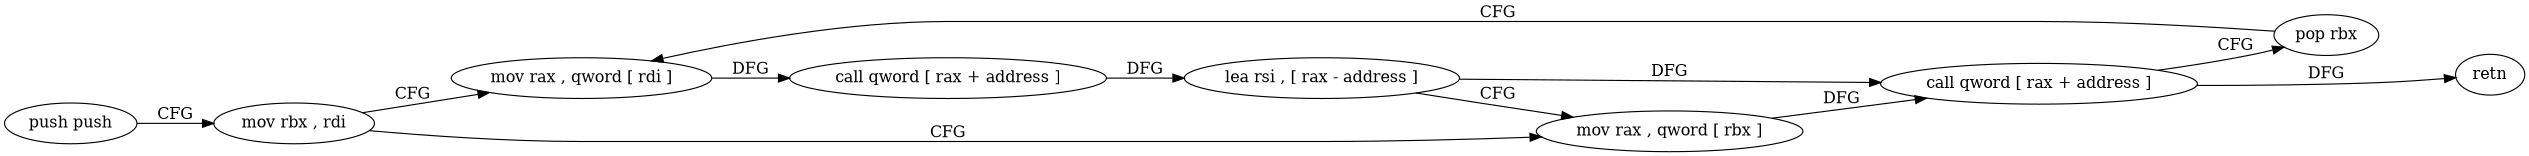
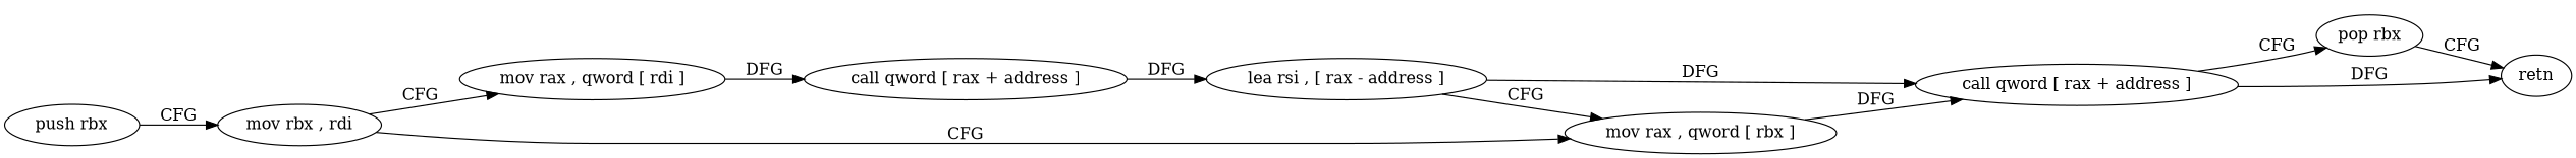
  digraph {
    rankdir=LR
-   n1 [label="push push"]
+   n1 [label="push rbx"]
    n2 [label="mov rbx , rdi"]
    n3 [label="mov rax , qword [ rdi ]"]
    n4 [label="mov rax , qword [ rbx ]"]
    n5 [label="call qword [ rax + address ]"]
    n6 [label="call qword [ rax + address ]"]
    n7 [label="lea rsi , [ rax - address ]"]
    n8 [label="pop rbx"]
    n9 [label=retn]
    n1 -> n2 [label=CFG]
    n2 -> n3 [label=CFG]
    n2 -> n4 [label=CFG]
    n3 -> n5 [label=DFG]
    n4 -> n6 [label=DFG]
    n5 -> n7 [label=DFG]
    n6 -> n8 [label=CFG]
    n6 -> n9 [label=DFG]
    n7 -> n4 [label=CFG]
    n7 -> n6 [label=DFG]
-   n8 -> n3 [label=CFG]
+   n8 -> n9 [label=CFG]
  }
